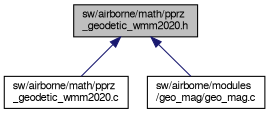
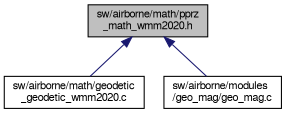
  digraph {
    node [color=black fillcolor=white fontname=FreeSans fontsize=10 shape=record style=filled]
    edge [color=midnightblue dir=back fontname=FreeSans fontsize=10 labelfontname=FreeSans labelfontsize=10 style=solid]
-   n1 [fillcolor=grey75 fontcolor=black height=0.2 label="sw/airborne/math/pprz\l_geodetic_wmm2020.h" width=0.4]
-   n2 [height=0.2 label="sw/airborne/math/pprz\l_geodetic_wmm2020.c" width=0.4]
+   n1 [fillcolor=grey75 fontcolor=black height=0.2 label="sw/airborne/math/pprz\l_math_wmm2020.h" width=0.4]
+   n2 [height=0.2 label="sw/airborne/math/geodetic\l_geodetic_wmm2020.c" width=0.4]
    n3 [height=0.2 label="sw/airborne/modules\l/geo_mag/geo_mag.c" width=0.4]
    n1 -> n2
    n1 -> n3
  }
